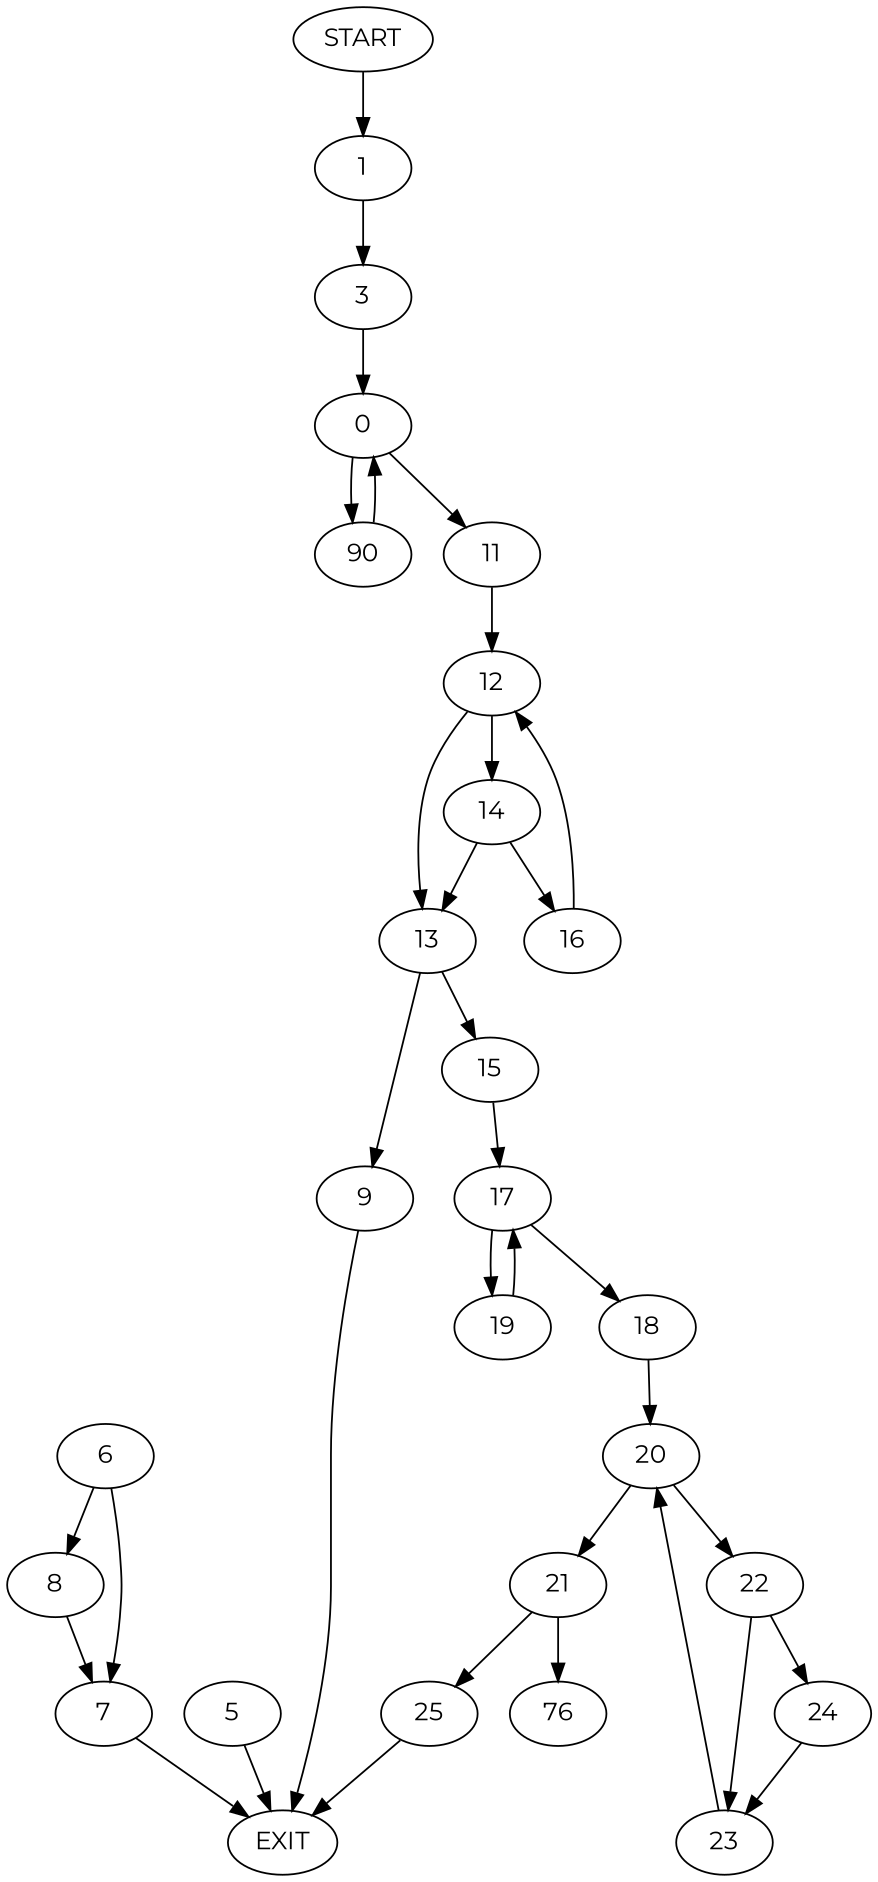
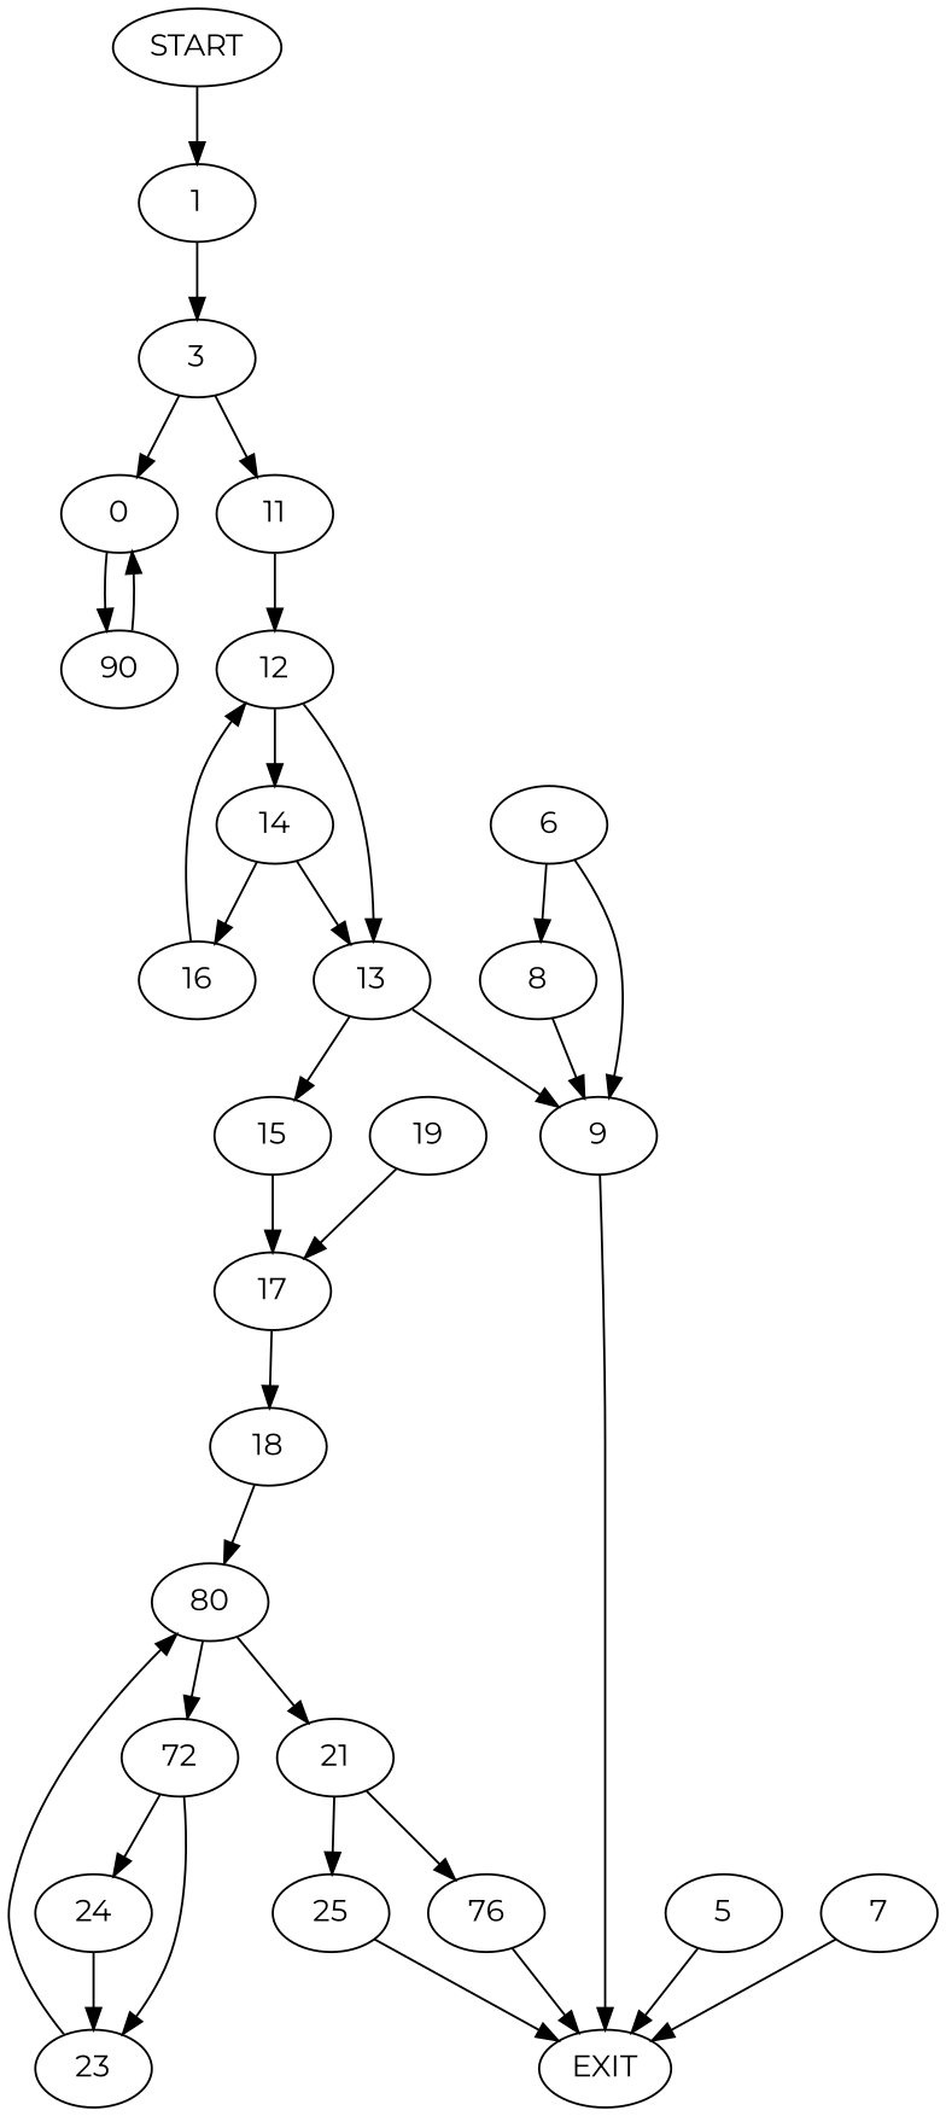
  digraph {
    fontname=Montserrat
    node [fontname=Montserrat]
    edge [fontname=Montserrat]
    n1 [label=START]
    1
    3
    n4 [label=EXIT]
    n5 [label=0]
    5
    6
    7
    8
    n10 [label=90]
    11
    12
    9
    13
    14
    15
    16
    17
    18
    19
-   20
+   20 [label=80]
    21
-   22
+   22 [label=72]
    25
    n25 [label=76]
    23
    24
    n1 -> 1
    1 -> 3
    3 -> n5
    n5 -> n10
-   n5 -> 11
+   3 -> 11
    5 -> n4
-   6 -> 7
+   6 -> 9
    6 -> 8
    7 -> n4
-   8 -> 7
+   8 -> 9
    n10 -> n5
    11 -> 12
    12 -> 13
    12 -> 14
    9 -> n4
    13 -> 9
    13 -> 15
    14 -> 13
    14 -> 16
    15 -> 17
    16 -> 12
    17 -> 18
-   17 -> 19
    18 -> 20
    19 -> 17
    20 -> 21
    20 -> 22
    21 -> 25
    21 -> n25
    22 -> 23
    22 -> 24
    25 -> n4
+   n25 -> n4
    23 -> 20
    24 -> 23
  }
